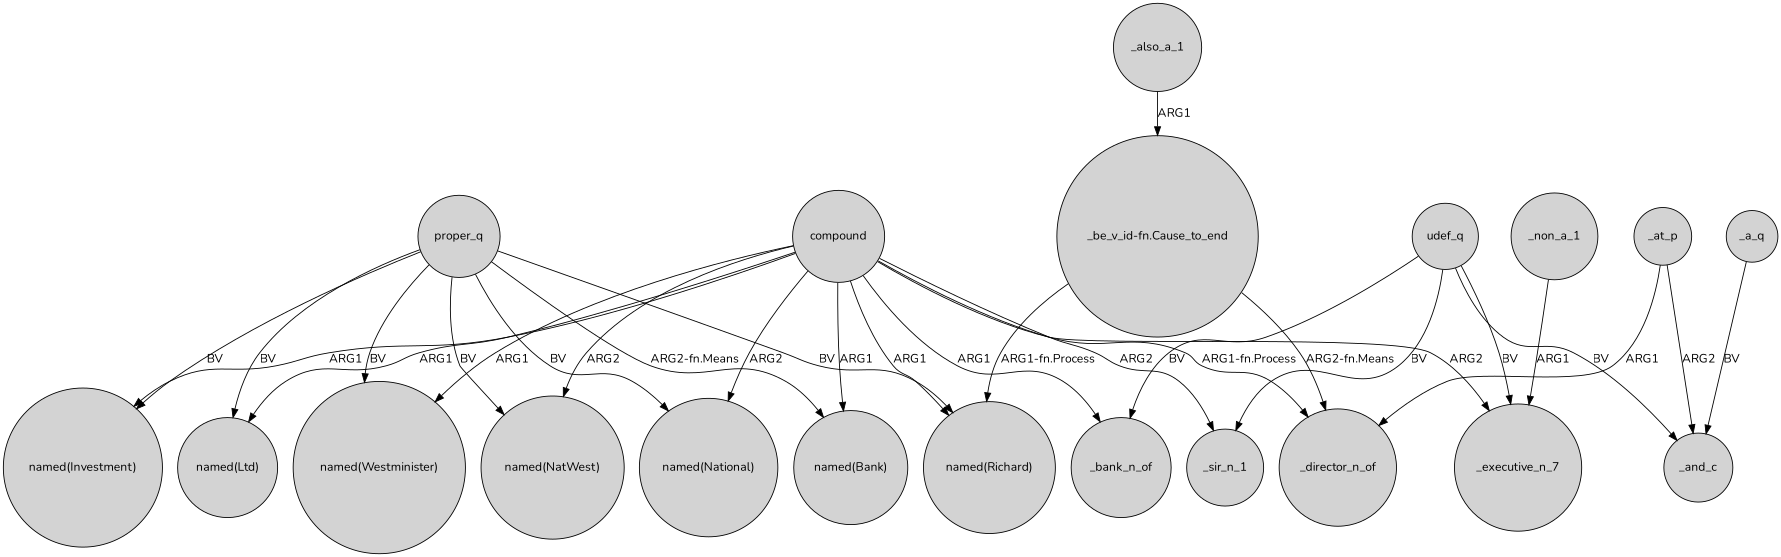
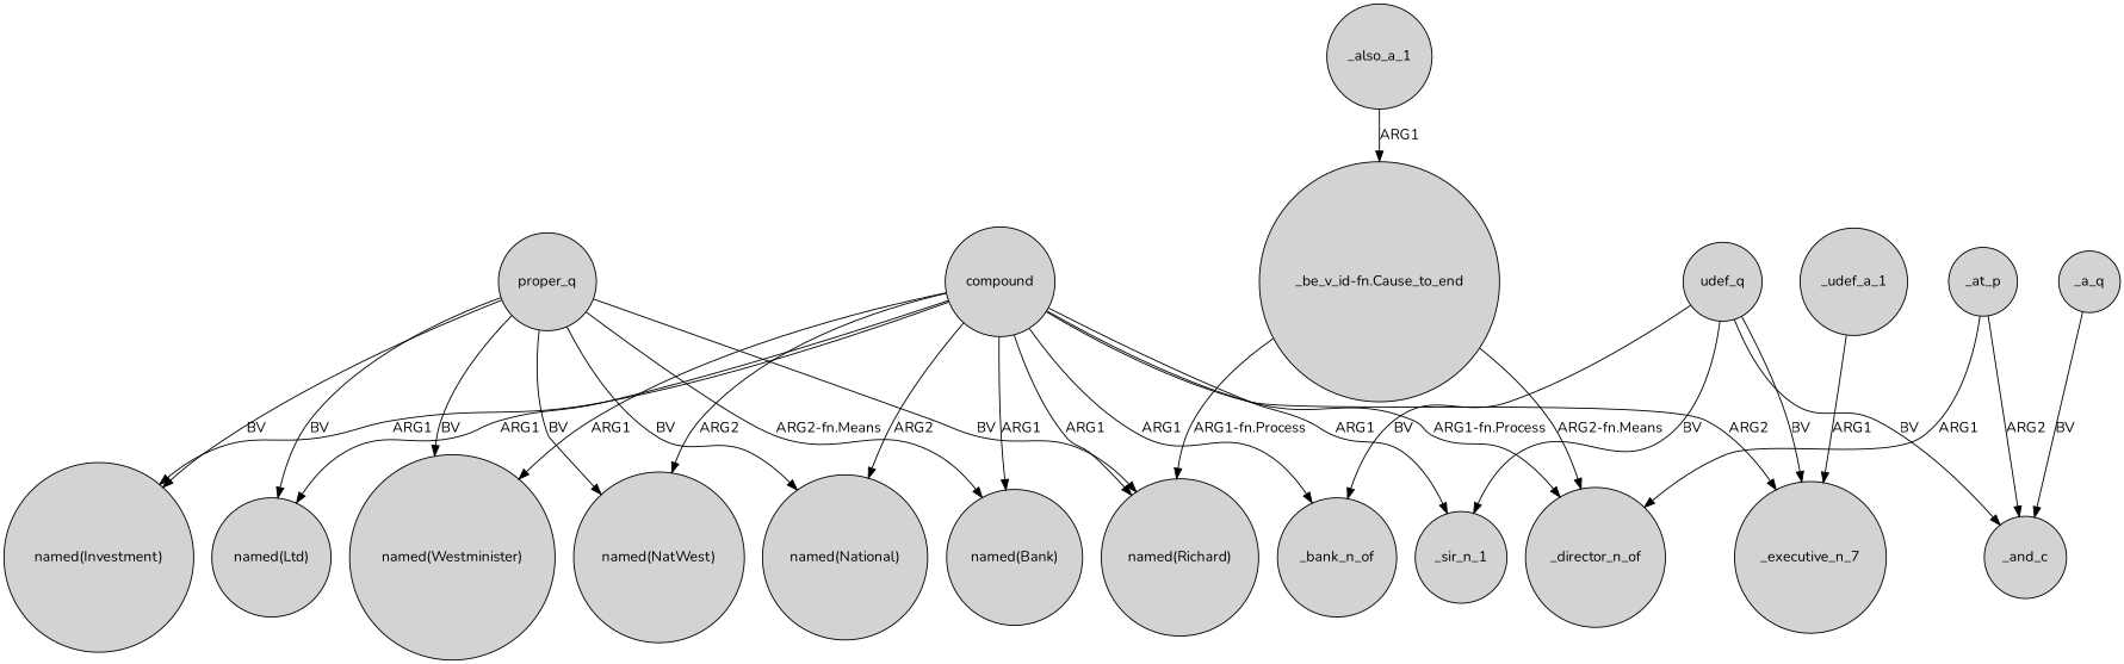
  digraph {
    fontname=Nunito
    node [fontname=Nunito shape=circle style=filled]
    edge [fontname=Nunito]
    proper_q
    "named(Investment)"
    "named(Westminister)"
    "named(Richard)"
    "named(NatWest)"
    "named(National)"
    "named(Bank)"
    "named(Ltd)"
    "_be_v_id-fn.Cause_to_end"
    _director_n_of
    compound
    _bank_n_of
    _sir_n_1
    n14 [label=_executive_n_7]
    _also_a_1
    udef_q
    _and_c
-   _non_a_1
+   _non_a_1 [label=_udef_a_1]
    _at_p
    _a_q
    proper_q -> "named(Investment)" [label=BV]
    proper_q -> "named(Westminister)" [label=BV]
    proper_q -> "named(Richard)" [label=BV]
    proper_q -> "named(NatWest)" [label=BV]
    proper_q -> "named(National)" [label=BV]
    proper_q -> "named(Bank)" [label="ARG2-fn.Means"]
    proper_q -> "named(Ltd)" [label=BV]
    "_be_v_id-fn.Cause_to_end" -> "named(Richard)" [label="ARG1-fn.Process"]
    "_be_v_id-fn.Cause_to_end" -> _director_n_of [label="ARG2-fn.Means"]
    compound -> "named(Investment)" [label=ARG1]
    compound -> "named(Westminister)" [label=ARG1]
    compound -> "named(Richard)" [label=ARG1]
    compound -> "named(NatWest)" [label=ARG2]
    compound -> "named(National)" [label=ARG2]
    compound -> "named(Bank)" [label=ARG1]
    compound -> "named(Ltd)" [label=ARG1]
    compound -> _director_n_of [label="ARG1-fn.Process"]
    compound -> _bank_n_of [label=ARG1]
-   compound -> _sir_n_1 [label=ARG2]
+   compound -> _sir_n_1 [label=ARG1]
    compound -> n14 [label=ARG2]
    _also_a_1 -> "_be_v_id-fn.Cause_to_end" [label=ARG1]
    udef_q -> _bank_n_of [label=BV]
    udef_q -> _sir_n_1 [label=BV]
    udef_q -> n14 [label=BV]
    udef_q -> _and_c [label=BV]
    _non_a_1 -> n14 [label=ARG1]
    _at_p -> _director_n_of [label=ARG1]
    _at_p -> _and_c [label=ARG2]
    _a_q -> _and_c [label=BV]
  }
